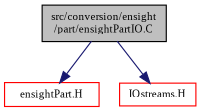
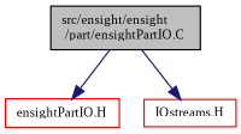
  digraph {
    fontname="Liberation Serif"
    node [color=red fontname="Liberation Serif" fontsize=10 shape=record]
    edge [color=midnightblue fontname="Liberation Serif" fontsize=10 labelfontname=FreeSans labelfontsize=10 style=solid]
-   n1 [color=black fillcolor=grey75 fontcolor=black height=0.2 label="src/conversion/ensight\l/part/ensightPartIO.C" style=filled width=0.4]
-   n2 [height=0.2 label="ensightPart.H" width=0.4]
+   n1 [color=black fillcolor=grey75 fontcolor=black height=0.2 label="src/ensight/ensight\l/part/ensightPartIO.C" style=filled width=0.4]
+   n2 [height=0.2 label="ensightPartIO.H" width=0.4]
    n3 [height=0.2 label="IOstreams.H" width=0.4]
    n1 -> n2
    n1 -> n3
  }
